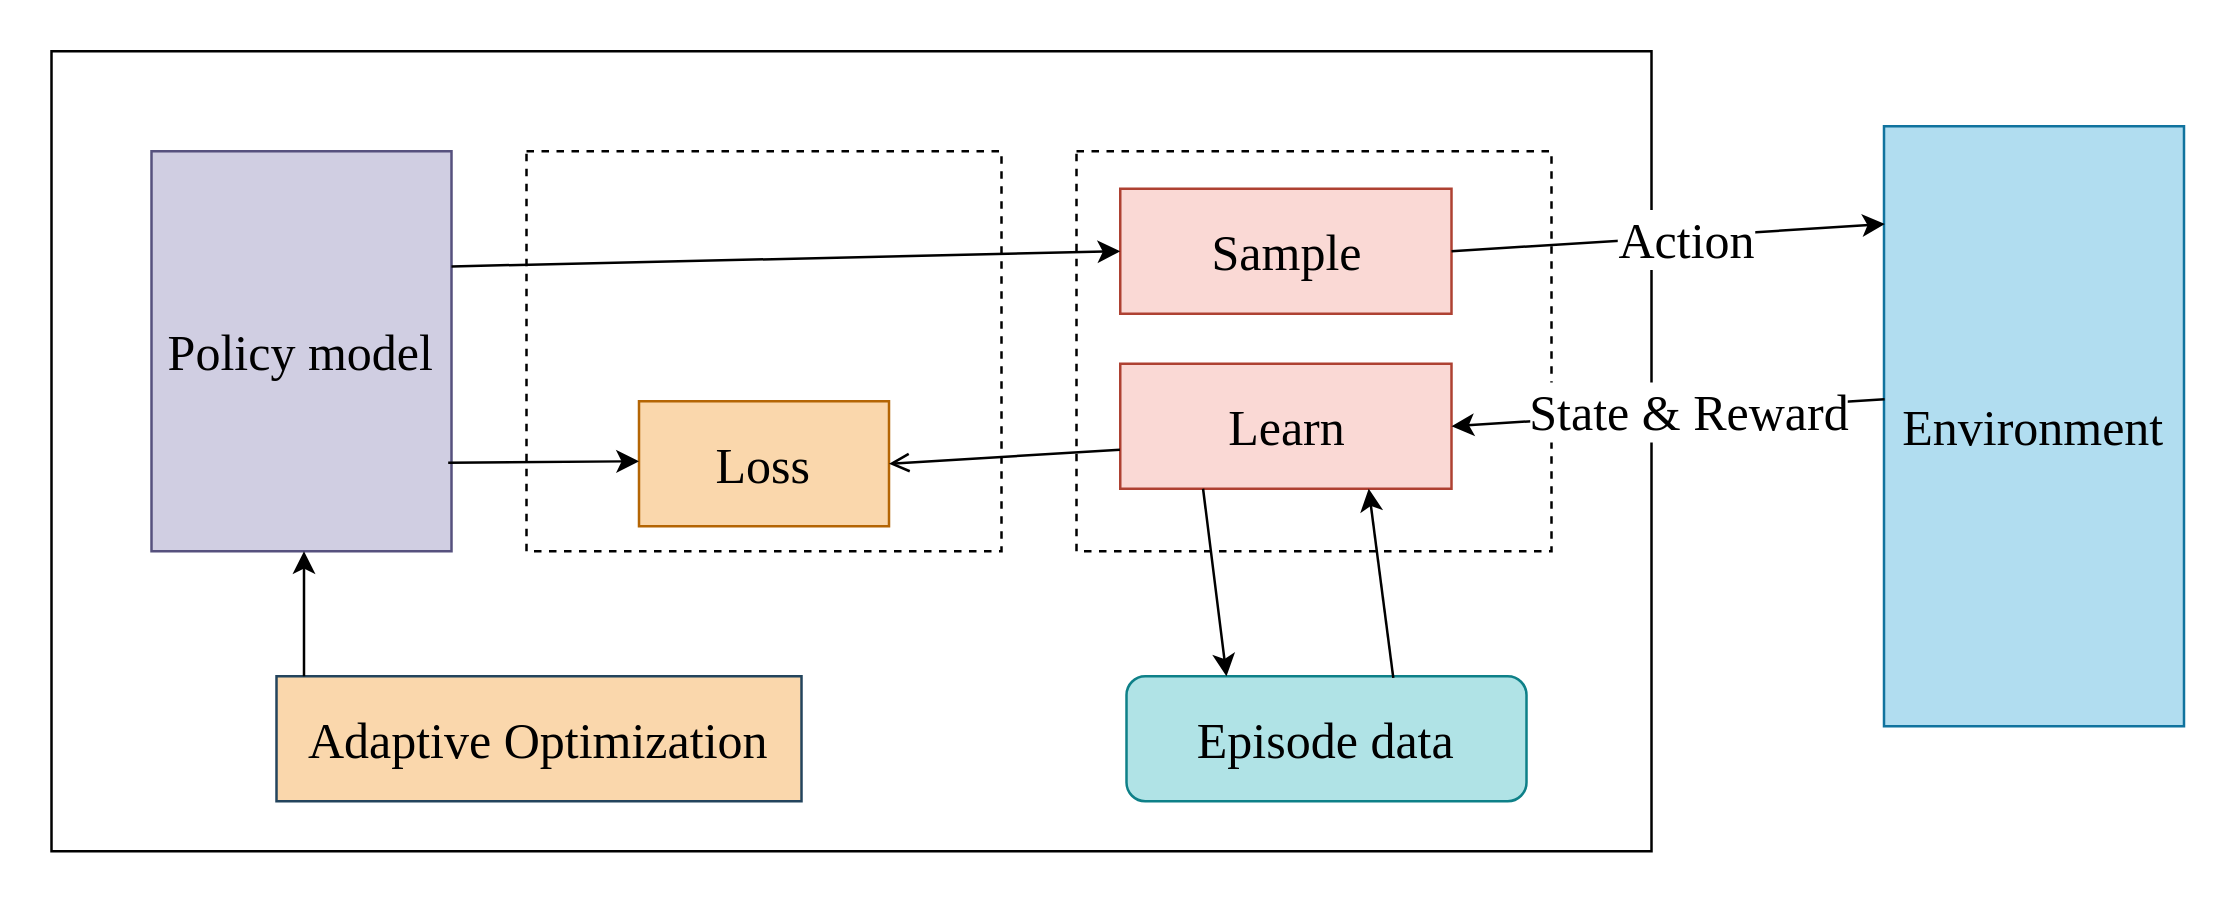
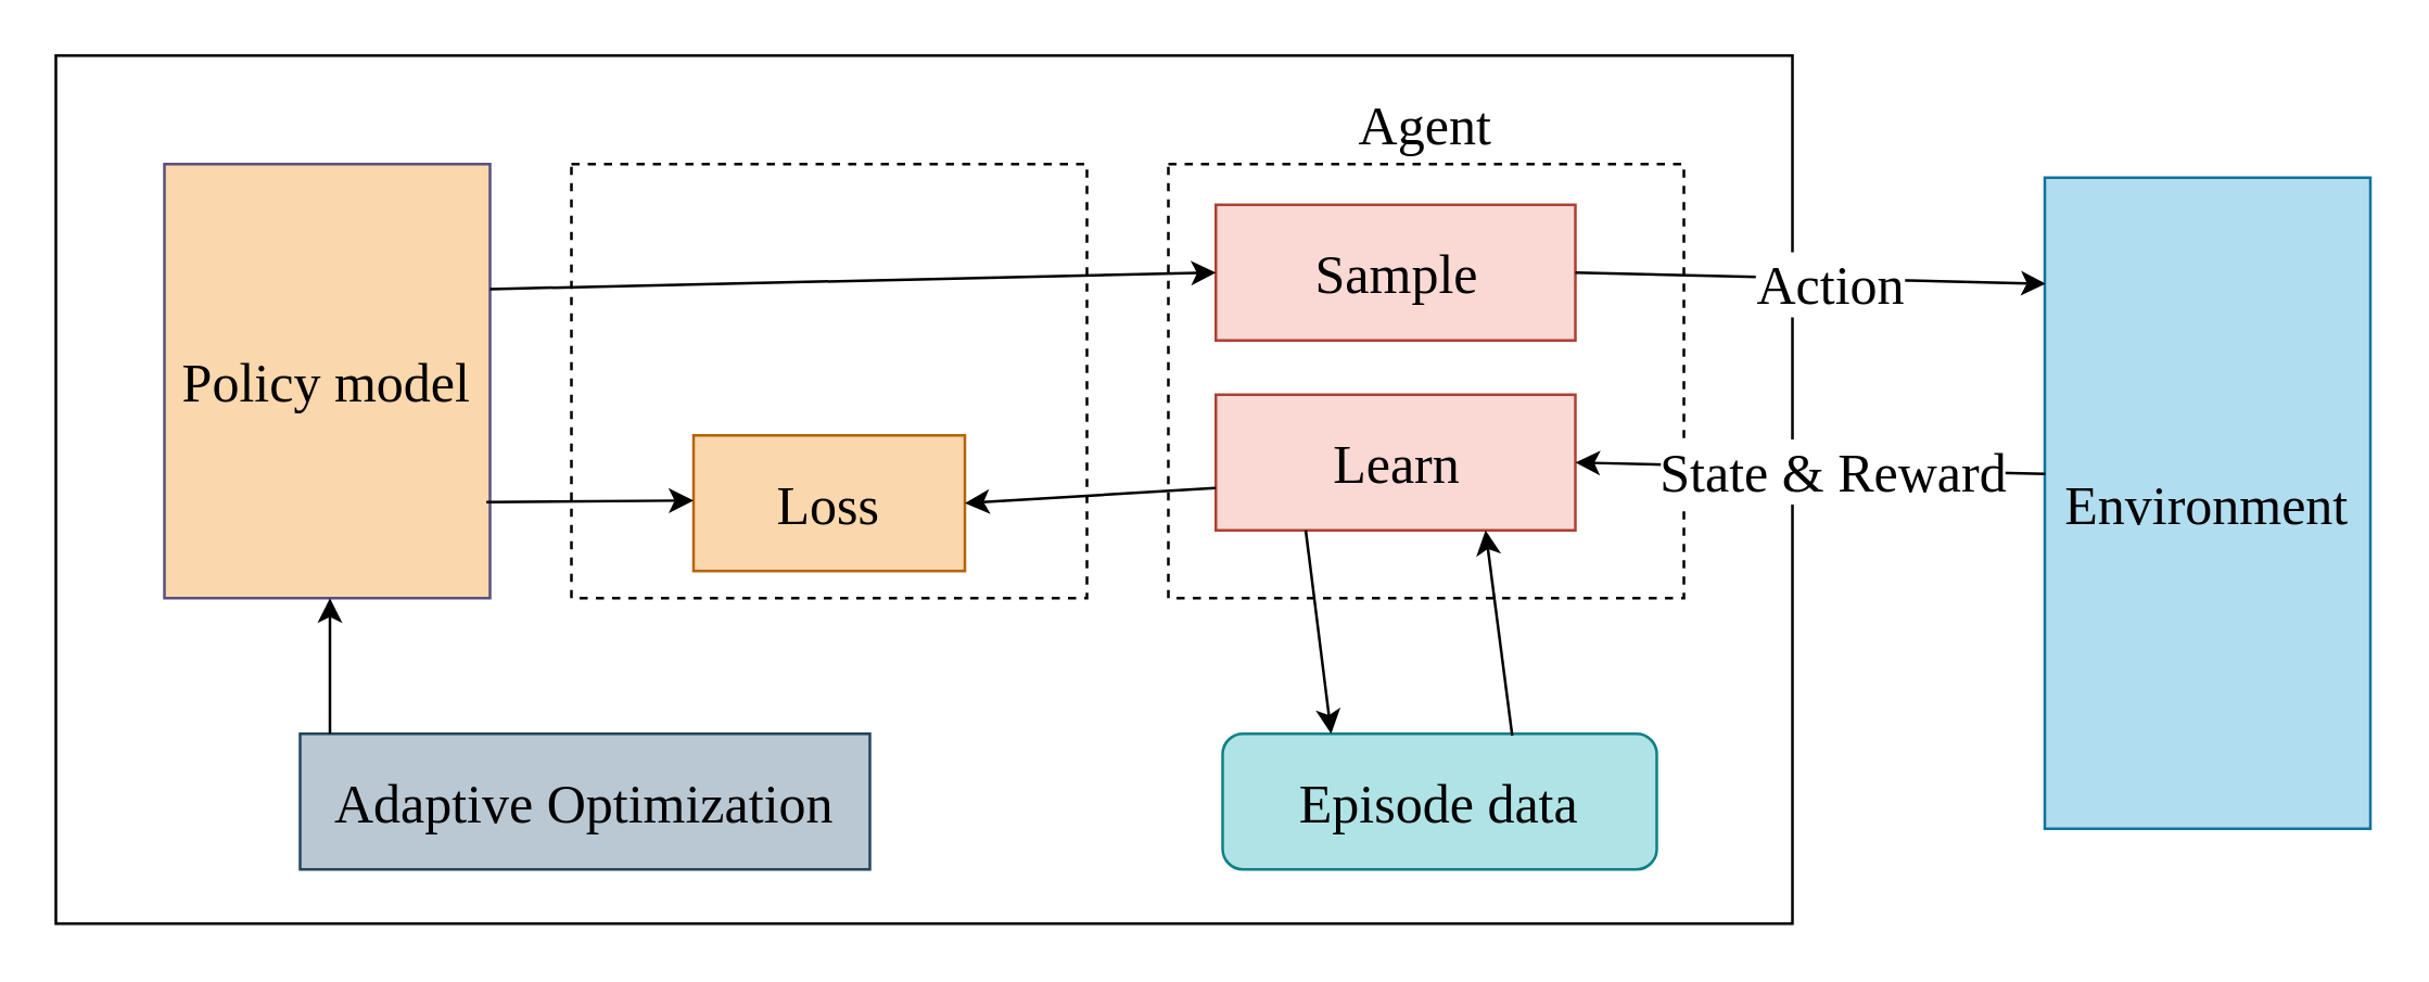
  <mxCell id="0" />
  <mxCell id="1" parent="0" />
  <mxCell id="2" value="" style="rounded=0;whiteSpace=wrap;html=1;fontFamily=Times New Roman;" vertex="1" parent="1"><mxGeometry x="20" y="20" width="640" height="320" as="geometry" /></mxCell>
- <mxCell id="3" value="&lt;font style=&quot;font-size: 20px;&quot;&gt;Policy model&lt;/font&gt;" style="rounded=0;whiteSpace=wrap;html=1;fontFamily=Times New Roman;fillColor=#d0cee2;strokeColor=#56517e;" vertex="1" parent="1"><mxGeometry x="60" y="60" width="120" height="160" as="geometry" /></mxCell>
- <mxCell id="4" value="&lt;font style=&quot;font-size: 20px;&quot;&gt;Adaptive Optimization&lt;/font&gt;" style="rounded=0;whiteSpace=wrap;html=1;fontFamily=Times New Roman;fillColor=#fad7ac;strokeColor=#23445d;" vertex="1" parent="1"><mxGeometry x="110" y="270" width="210" height="50" as="geometry" /></mxCell>
+ <mxCell id="3" value="&lt;font style=&quot;font-size: 20px;&quot;&gt;Policy model&lt;/font&gt;" style="rounded=0;whiteSpace=wrap;html=1;fontFamily=Times New Roman;fillColor=#fad7ac;strokeColor=#56517e;" vertex="1" parent="1"><mxGeometry x="60" y="60" width="120" height="160" as="geometry" /></mxCell>
+ <mxCell id="4" value="&lt;font style=&quot;font-size: 20px;&quot;&gt;Adaptive Optimization&lt;/font&gt;" style="rounded=0;whiteSpace=wrap;html=1;fontFamily=Times New Roman;fillColor=#bac8d3;strokeColor=#23445d;" vertex="1" parent="1"><mxGeometry x="110" y="270" width="210" height="50" as="geometry" /></mxCell>
  <mxCell id="5" value="" style="rounded=0;whiteSpace=wrap;html=1;dashed=1;fontFamily=Times New Roman;" vertex="1" parent="1"><mxGeometry x="210" y="60" width="190" height="160" as="geometry" /></mxCell>
  <mxCell id="6" value="&lt;font style=&quot;font-size: 20px;&quot;&gt;Loss&lt;/font&gt;" style="rounded=0;whiteSpace=wrap;html=1;fontFamily=Times New Roman;fillColor=#fad7ac;strokeColor=#b46504;" vertex="1" parent="1"><mxGeometry x="255" y="160" width="100" height="50" as="geometry" /></mxCell>
  <mxCell id="7" value="&lt;font style=&quot;font-size: 20px;&quot;&gt;Episode data&lt;/font&gt;" style="whiteSpace=wrap;html=1;fontFamily=Times New Roman;fillColor=#b0e3e6;strokeColor=#0e8088;rounded=1;" vertex="1" parent="1"><mxGeometry x="450" y="270" width="160" height="50" as="geometry" /></mxCell>
- <mxCell id="8" value="&lt;font style=&quot;font-size: 20px;&quot;&gt;Environment&lt;/font&gt;" style="rounded=0;whiteSpace=wrap;html=1;fontFamily=Times New Roman;fillColor=#b1ddf0;strokeColor=#10739e;" vertex="1" parent="1"><mxGeometry x="753" y="50" width="120" height="240" as="geometry" /></mxCell>
+ <mxCell id="8" value="&lt;font style=&quot;font-size: 20px;&quot;&gt;Environment&lt;/font&gt;" style="rounded=0;whiteSpace=wrap;html=1;fontFamily=Times New Roman;fillColor=#b1ddf0;strokeColor=#10739e;" vertex="1" parent="1"><mxGeometry x="753" y="65" width="120" height="240" as="geometry" /></mxCell>
  <mxCell id="9" value="" style="rounded=0;whiteSpace=wrap;html=1;dashed=1;fontFamily=Times New Roman;" vertex="1" parent="1"><mxGeometry x="430" y="60" width="190" height="160" as="geometry" /></mxCell>
  <mxCell id="10" value="&lt;font style=&quot;font-size: 20px;&quot;&gt;Learn&lt;/font&gt;" style="rounded=0;whiteSpace=wrap;html=1;fontFamily=Times New Roman;fillColor=#fad9d5;strokeColor=#ae4132;" vertex="1" parent="1"><mxGeometry x="447.5" y="145" width="132.5" height="50" as="geometry" /></mxCell>
  <mxCell id="11" value="&lt;font style=&quot;font-size: 20px;&quot;&gt;Sample&lt;/font&gt;" style="rounded=0;whiteSpace=wrap;html=1;fontFamily=Times New Roman;fillColor=#fad9d5;strokeColor=#ae4132;" vertex="1" parent="1"><mxGeometry x="447.5" y="75" width="132.5" height="50" as="geometry" /></mxCell>
+ <mxCell id="12" value="&lt;font style=&quot;font-size: 20px;&quot;&gt;Agent&lt;/font&gt;" style="text;html=1;strokeColor=none;fillColor=none;align=center;verticalAlign=middle;whiteSpace=wrap;rounded=0;fontFamily=Times New Roman;" vertex="1" parent="1"><mxGeometry x="495" y="30" width="60" height="30" as="geometry" /></mxCell>
  <mxCell id="13" value="" style="endArrow=classic;html=1;rounded=0;entryX=0.5;entryY=1;entryDx=0;entryDy=0;fontFamily=Times New Roman;" edge="1" parent="1"><mxGeometry width="50" height="50" relative="1" as="geometry"><mxPoint x="121" y="270" as="sourcePoint" /><mxPoint x="121" y="220" as="targetPoint" /></mxGeometry></mxCell>
  <mxCell id="14" value="" style="endArrow=classic;html=1;rounded=0;exitX=1;exitY=0.313;exitDx=0;exitDy=0;entryX=0;entryY=0.5;entryDx=0;entryDy=0;exitPerimeter=0;fontFamily=Times New Roman;" edge="1" parent="1" target="11"><mxGeometry width="50" height="50" relative="1" as="geometry"><mxPoint x="180" y="106.08" as="sourcePoint" /><mxPoint x="457.5" y="101" as="targetPoint" /></mxGeometry></mxCell>
  <mxCell id="15" value="" style="endArrow=classic;html=1;rounded=0;exitX=0.989;exitY=0.785;exitDx=0;exitDy=0;entryX=0;entryY=0.5;entryDx=0;entryDy=0;exitPerimeter=0;fontFamily=Times New Roman;" edge="1" parent="1"><mxGeometry width="50" height="50" relative="1" as="geometry"><mxPoint x="178.68" y="184.6" as="sourcePoint" /><mxPoint x="255" y="184" as="targetPoint" /></mxGeometry></mxCell>
- <mxCell id="16" value="" style="endArrow=open;html=1;rounded=0;exitX=-0.001;exitY=0.688;exitDx=0;exitDy=0;entryX=1;entryY=0.5;entryDx=0;entryDy=0;exitPerimeter=0;fontFamily=Times New Roman;" edge="1" parent="1" source="10" target="6"><mxGeometry width="50" height="50" relative="1" as="geometry"><mxPoint x="315" y="220" as="sourcePoint" /><mxPoint x="277" y="280" as="targetPoint" /></mxGeometry></mxCell>
+ <mxCell id="16" value="" style="endArrow=classic;html=1;rounded=0;exitX=-0.001;exitY=0.688;exitDx=0;exitDy=0;entryX=1;entryY=0.5;entryDx=0;entryDy=0;exitPerimeter=0;fontFamily=Times New Roman;" edge="1" parent="1" source="10" target="6"><mxGeometry width="50" height="50" relative="1" as="geometry"><mxPoint x="315" y="220" as="sourcePoint" /><mxPoint x="277" y="280" as="targetPoint" /></mxGeometry></mxCell>
  <mxCell id="17" value="" style="endArrow=classic;html=1;rounded=0;exitX=0.25;exitY=1;exitDx=0;exitDy=0;entryX=0.25;entryY=0;entryDx=0;entryDy=0;fontFamily=Times New Roman;" edge="1" parent="1" source="10" target="7"><mxGeometry width="50" height="50" relative="1" as="geometry"><mxPoint x="315" y="220" as="sourcePoint" /><mxPoint x="278" y="280" as="targetPoint" /></mxGeometry></mxCell>
  <mxCell id="18" value="" style="endArrow=classic;html=1;rounded=0;entryX=1;entryY=0.5;entryDx=0;entryDy=0;exitX=0.002;exitY=0.455;exitDx=0;exitDy=0;exitPerimeter=0;fontFamily=Times New Roman;" edge="1" parent="1" source="8" target="10"><mxGeometry width="50" height="50" relative="1" as="geometry"><mxPoint x="470" y="210" as="sourcePoint" /><mxPoint x="520" y="160" as="targetPoint" /></mxGeometry></mxCell>
  <mxCell id="19" value="&lt;font style=&quot;font-size: 20px;&quot; face=&quot;Times New Roman&quot;&gt;State &amp;amp; Reward&lt;br&gt;&lt;/font&gt;" style="edgeLabel;html=1;align=center;verticalAlign=middle;resizable=0;points=[];" vertex="1" connectable="0" parent="18"><mxGeometry x="-0.109" relative="1" as="geometry"><mxPoint x="-2" as="offset" /></mxGeometry></mxCell>
  <mxCell id="20" value="" style="endArrow=classic;html=1;rounded=0;entryX=0.003;entryY=0.163;entryDx=0;entryDy=0;exitX=1;exitY=0.5;exitDx=0;exitDy=0;entryPerimeter=0;fontFamily=Times New Roman;" edge="1" parent="1" source="11" target="8"><mxGeometry width="50" height="50" relative="1" as="geometry"><mxPoint x="750" y="184" as="sourcePoint" /><mxPoint x="600" y="185" as="targetPoint" /></mxGeometry></mxCell>
  <mxCell id="21" value="&lt;font style=&quot;font-size: 20px;&quot; face=&quot;Times New Roman&quot;&gt;Action&lt;/font&gt;" style="edgeLabel;html=1;align=center;verticalAlign=middle;resizable=0;points=[];" vertex="1" connectable="0" parent="20"><mxGeometry x="0.164" relative="1" as="geometry"><mxPoint x="-7" y="1" as="offset" /></mxGeometry></mxCell>
  <mxCell id="22" value="" style="endArrow=classic;html=1;rounded=0;entryX=0.75;entryY=1;entryDx=0;entryDy=0;exitX=0.667;exitY=0.013;exitDx=0;exitDy=0;exitPerimeter=0;fontFamily=Times New Roman;" edge="1" parent="1" source="7" target="10"><mxGeometry width="50" height="50" relative="1" as="geometry"><mxPoint x="400" y="280" as="sourcePoint" /><mxPoint x="450" y="230" as="targetPoint" /></mxGeometry></mxCell>
